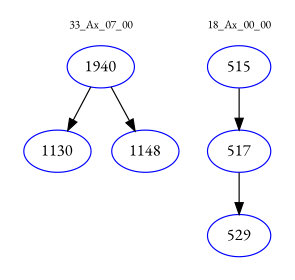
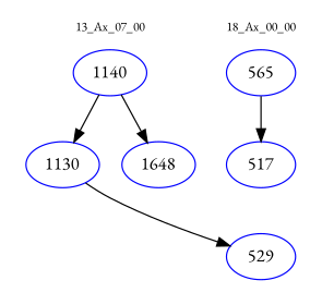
  digraph {
    fontname="EB Garamond"
    node [color=blue fontname="EB Garamond"]
    edge [color=black fontname="EB Garamond"]
    n1 [label=517]
-   n2 [label=515]
+   n2 [label=565]
    n3 [label=529]
-   n4 [label=1940]
+   n4 [label=1140]
    n5 [label=1130]
-   n6 [label=1148]
+   n6 [label=1648]
    subgraph cluster_1 {
      color=white
      fontsize=10
      label="18_Ax_00_00"
      n1
      n2
      n3
    }
    subgraph cluster_2 {
      color=white
      fontsize=10
-     label="33_Ax_07_00"
+     label="13_Ax_07_00"
      n4
      n5
      n6
    }
-   n1 -> n3
+   n5 -> n3
    n2 -> n1
    n4 -> n5
    n4 -> n6
  }
